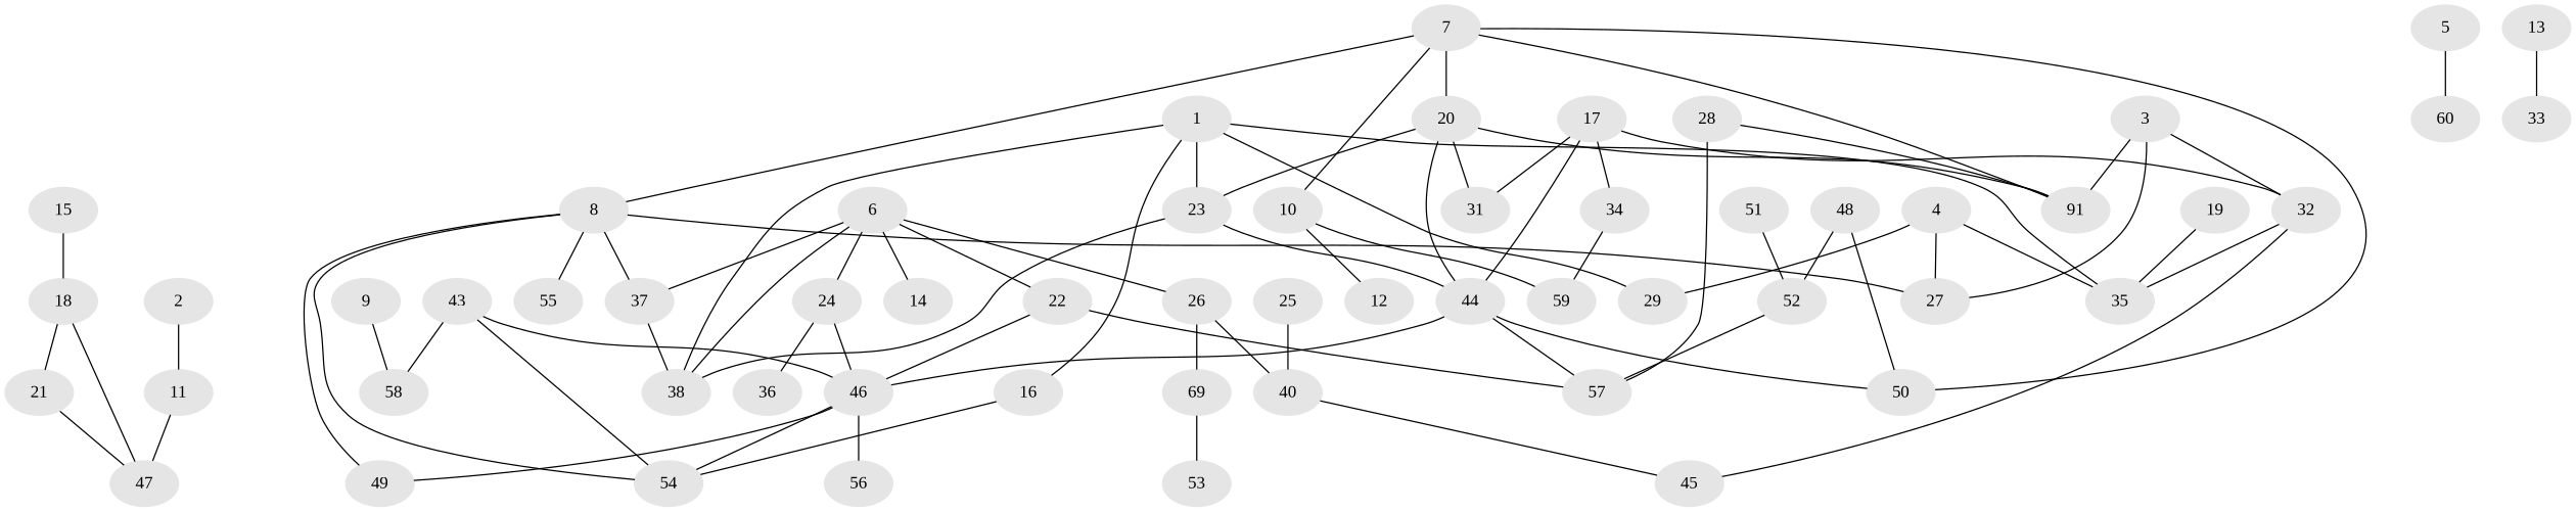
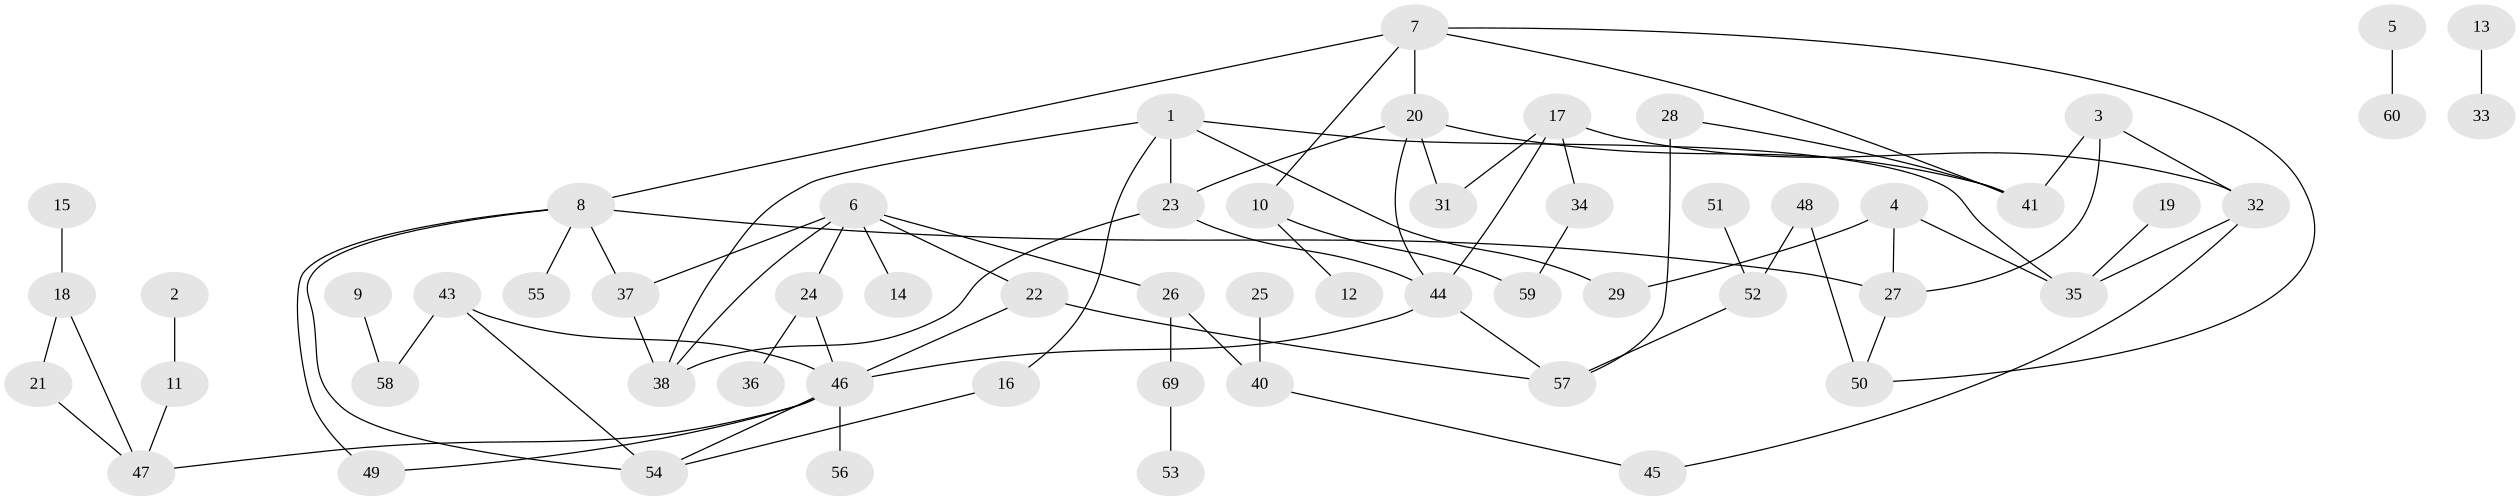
  graph {
    fontname="Liberation Serif"
    node [color=gray90 fontname="Liberation Serif" style=filled]
    edge [fontname="Liberation Serif"]
    1
    16
    23
    29
    35
    38
    54
    44
    2
    11
    47
    3
    27
    32
-   41 [label=91]
+   41
    50
    45
    4
    5
    60
    6
    14
    22
    24
    26
    37
    46
    57
    36
    n30 [label=69]
    40
    7
    8
    10
    20
    49
    55
    12
    59
    31
    9
    58
    13
    33
    15
    18
    21
    17
    34
    19
    56
    25
    53
    28
    43
    48
    52
    51
    1 -- 16
    1 -- 23
    1 -- 29
    1 -- 35
    1 -- 38
    16 -- 54
    23 -- 38
    23 -- 44
    44 -- 46
    44 -- 57
    2 -- 11
    11 -- 47
    3 -- 27
    3 -- 32
    3 -- 41
-   44 -- 50
+   27 -- 50
    32 -- 35
    32 -- 45
    4 -- 29
    4 -- 35
    4 -- 27
    5 -- 60
    6 -- 38
    6 -- 14
    6 -- 22
    6 -- 24
    6 -- 26
    6 -- 37
    22 -- 46
    22 -- 57
    24 -- 46
    24 -- 36
    26 -- n30
    26 -- 40
    37 -- 38
    46 -- 54
+   46 -- 47
    46 -- 49
    46 -- 56
    n30 -- 53
    40 -- 45
    7 -- 41
    7 -- 50
    7 -- 8
    7 -- 10
    7 -- 20
    8 -- 54
    8 -- 27
    8 -- 37
    8 -- 49
    8 -- 55
    10 -- 12
    10 -- 59
    20 -- 23
    20 -- 44
    20 -- 41
    20 -- 31
    9 -- 58
    13 -- 33
    15 -- 18
    18 -- 47
    18 -- 21
    21 -- 47
    17 -- 44
    17 -- 32
    17 -- 31
    17 -- 34
    34 -- 59
    19 -- 35
    25 -- 40
    28 -- 41
    28 -- 57
    43 -- 54
    43 -- 46
    43 -- 58
    48 -- 50
    48 -- 52
    52 -- 57
    51 -- 52
  }
